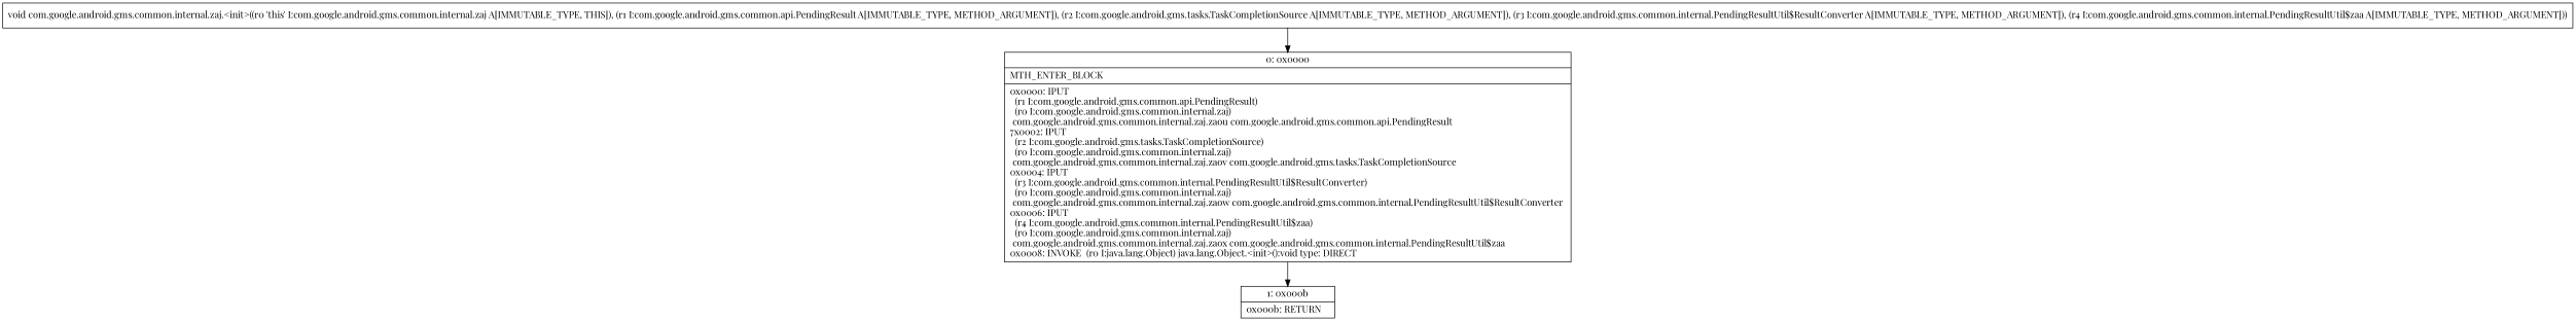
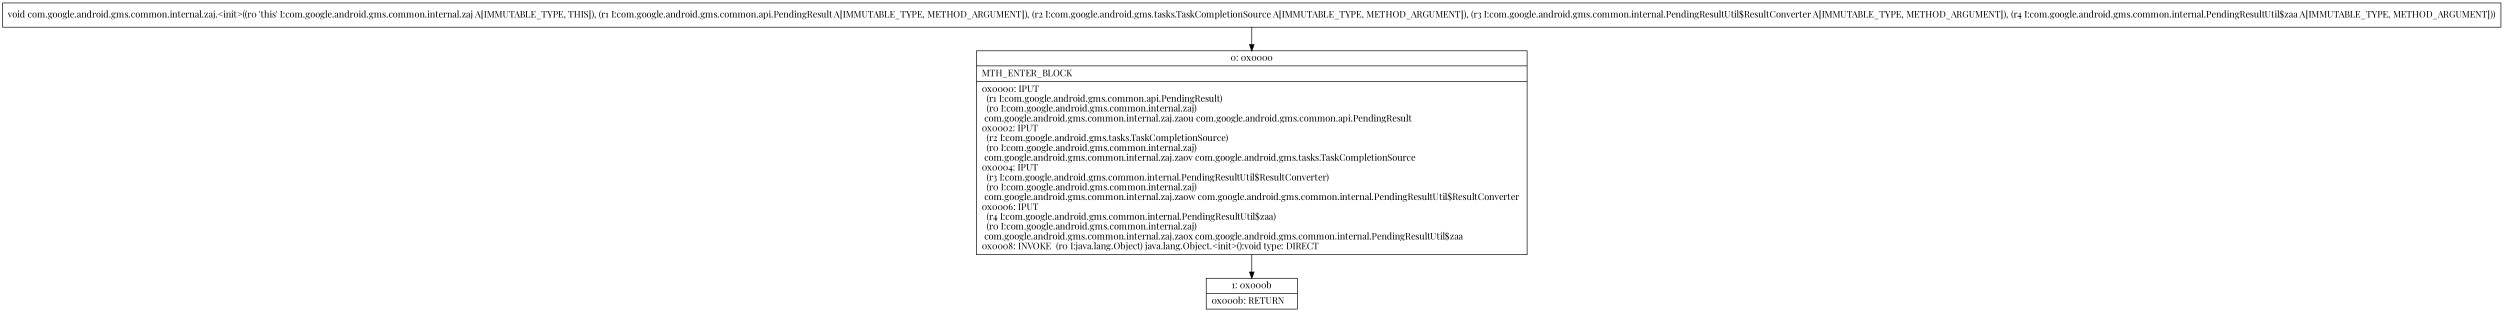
  digraph {
    fontname="Playfair Display"
    node [shape=record fontname="Playfair Display"]
    edge [fontname="Playfair Display"]
-   n1 [label="{0\:\ 0x0000|MTH_ENTER_BLOCK\l|0x0000: IPUT  \l  (r1 I:com.google.android.gms.common.api.PendingResult)\l  (r0 I:com.google.android.gms.common.internal.zaj)\l com.google.android.gms.common.internal.zaj.zaou com.google.android.gms.common.api.PendingResult \l7x0002: IPUT  \l  (r2 I:com.google.android.gms.tasks.TaskCompletionSource)\l  (r0 I:com.google.android.gms.common.internal.zaj)\l com.google.android.gms.common.internal.zaj.zaov com.google.android.gms.tasks.TaskCompletionSource \l0x0004: IPUT  \l  (r3 I:com.google.android.gms.common.internal.PendingResultUtil$ResultConverter)\l  (r0 I:com.google.android.gms.common.internal.zaj)\l com.google.android.gms.common.internal.zaj.zaow com.google.android.gms.common.internal.PendingResultUtil$ResultConverter \l0x0006: IPUT  \l  (r4 I:com.google.android.gms.common.internal.PendingResultUtil$zaa)\l  (r0 I:com.google.android.gms.common.internal.zaj)\l com.google.android.gms.common.internal.zaj.zaox com.google.android.gms.common.internal.PendingResultUtil$zaa \l0x0008: INVOKE  (r0 I:java.lang.Object) java.lang.Object.\<init\>():void type: DIRECT \l}"]
+   n1 [label="{0\:\ 0x0000|MTH_ENTER_BLOCK\l|0x0000: IPUT  \l  (r1 I:com.google.android.gms.common.api.PendingResult)\l  (r0 I:com.google.android.gms.common.internal.zaj)\l com.google.android.gms.common.internal.zaj.zaou com.google.android.gms.common.api.PendingResult \l0x0002: IPUT  \l  (r2 I:com.google.android.gms.tasks.TaskCompletionSource)\l  (r0 I:com.google.android.gms.common.internal.zaj)\l com.google.android.gms.common.internal.zaj.zaov com.google.android.gms.tasks.TaskCompletionSource \l0x0004: IPUT  \l  (r3 I:com.google.android.gms.common.internal.PendingResultUtil$ResultConverter)\l  (r0 I:com.google.android.gms.common.internal.zaj)\l com.google.android.gms.common.internal.zaj.zaow com.google.android.gms.common.internal.PendingResultUtil$ResultConverter \l0x0006: IPUT  \l  (r4 I:com.google.android.gms.common.internal.PendingResultUtil$zaa)\l  (r0 I:com.google.android.gms.common.internal.zaj)\l com.google.android.gms.common.internal.zaj.zaox com.google.android.gms.common.internal.PendingResultUtil$zaa \l0x0008: INVOKE  (r0 I:java.lang.Object) java.lang.Object.\<init\>():void type: DIRECT \l}"]
    n2 [label="{1\:\ 0x000b|0x000b: RETURN   \l}"]
    n3 [label="{void com.google.android.gms.common.internal.zaj.\<init\>((r0 'this' I:com.google.android.gms.common.internal.zaj A[IMMUTABLE_TYPE, THIS]), (r1 I:com.google.android.gms.common.api.PendingResult A[IMMUTABLE_TYPE, METHOD_ARGUMENT]), (r2 I:com.google.android.gms.tasks.TaskCompletionSource A[IMMUTABLE_TYPE, METHOD_ARGUMENT]), (r3 I:com.google.android.gms.common.internal.PendingResultUtil$ResultConverter A[IMMUTABLE_TYPE, METHOD_ARGUMENT]), (r4 I:com.google.android.gms.common.internal.PendingResultUtil$zaa A[IMMUTABLE_TYPE, METHOD_ARGUMENT])) }"]
    n1 -> n2
    n3 -> n1
  }
